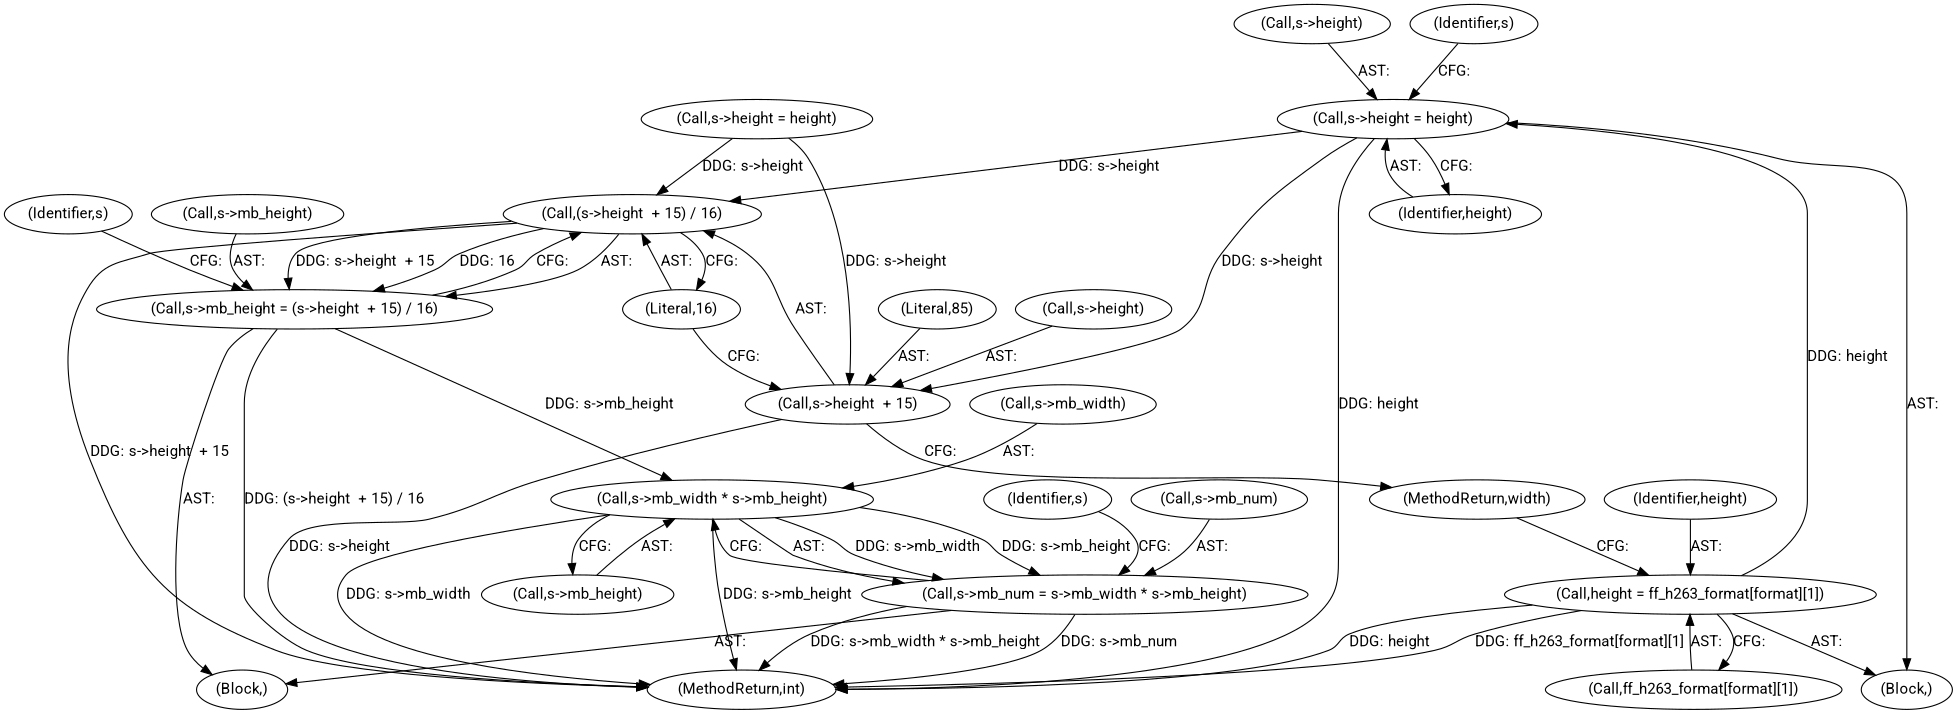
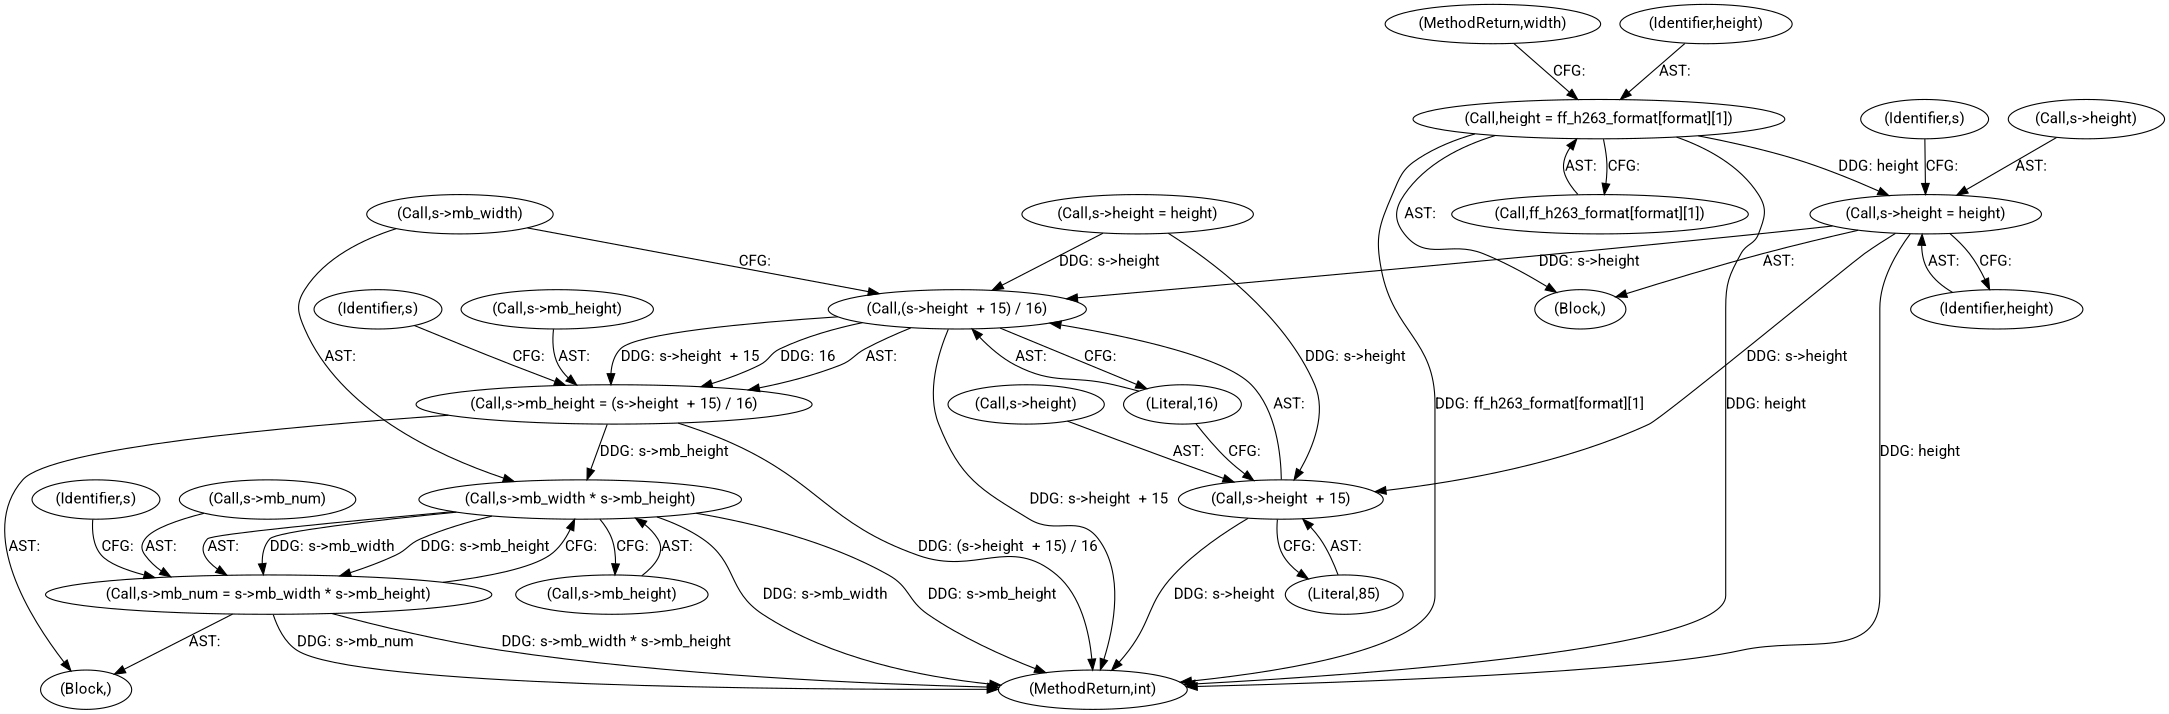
  digraph {
    fontname=Roboto
    node [fontname=Roboto]
    edge [fontname=Roboto]
    n1 [label="(Call,s->height = height)"]
    n2 [label="(Call,(s->height  + 15) / 16)"]
    n3 [label="(Call,s->height  + 15)"]
    n4 [label="(Block,)"]
    n5 [label="(MethodReturn,int)"]
    n6 [label="(Identifier,height)"]
    n7 [label="(Call,s->mb_height = (s->height  + 15) / 16)"]
    n8 [label="(Literal,16)"]
    n9 [label="(Literal,85)"]
    n10 [label="(Call,height = ff_h263_format[format][1])"]
    n11 [label="(Call,ff_h263_format[format][1])"]
    n12 [label="(Call,s->mb_width * s->mb_height)"]
    n13 [label="(Block,)"]
    n14 [label="(Call,s->mb_num = s->mb_width * s->mb_height)"]
    n15 [label="(Call,s->mb_height)"]
    n16 [label="(Identifier,s)"]
    n17 [label="(Call,s->mb_width)"]
    n18 [label="(Call,s->height = height)"]
    n19 [label="(Call,s->mb_num)"]
    n20 [label="(Identifier,s)"]
    n21 [label="(Call,s->height)"]
    n22 [label="(Call,s->mb_height)"]
    n23 [label="(Call,s->height)"]
    n24 [label="(MethodReturn,width)"]
    n25 [label="(Identifier,height)"]
    n26 [label="(Identifier,s)"]
    n1 -> n2 [label="DDG: s->height"]
    n1 -> n3 [label="DDG: s->height"]
    n1 -> n4 [label="AST: "]
    n1 -> n5 [label="DDG: height"]
    n1 -> n6 [label="CFG: "]
    n2 -> n5 [label="DDG: s->height  + 15"]
    n2 -> n7 [label="AST: "]
    n2 -> n7 [label="DDG: s->height  + 15"]
    n2 -> n7 [label="DDG: 16"]
    n2 -> n8 [label="CFG: "]
    n3 -> n2 [label="AST: "]
    n3 -> n5 [label="DDG: s->height"]
-   n3 -> n24 [label="CFG: "]
+   n3 -> n9 [label="CFG: "]
    n6 -> n1 [label="AST: "]
-   n7 -> n2 [label="CFG: "]
+   n17 -> n2 [label="CFG: "]
    n7 -> n5 [label="DDG: (s->height  + 15) / 16"]
    n7 -> n12 [label="DDG: s->mb_height"]
    n7 -> n13 [label="AST: "]
    n8 -> n2 [label="AST: "]
    n8 -> n3 [label="CFG: "]
    n9 -> n3 [label="AST: "]
    n10 -> n1 [label="DDG: height"]
    n10 -> n4 [label="AST: "]
    n10 -> n5 [label="DDG: ff_h263_format[format][1]"]
    n10 -> n5 [label="DDG: height"]
    n10 -> n11 [label="CFG: "]
    n11 -> n10 [label="AST: "]
    n12 -> n5 [label="DDG: s->mb_width"]
    n12 -> n5 [label="DDG: s->mb_height"]
    n12 -> n14 [label="AST: "]
    n12 -> n14 [label="DDG: s->mb_width"]
    n12 -> n14 [label="DDG: s->mb_height"]
    n12 -> n15 [label="CFG: "]
    n14 -> n5 [label="DDG: s->mb_width * s->mb_height"]
    n14 -> n5 [label="DDG: s->mb_num"]
    n14 -> n12 [label="CFG: "]
    n14 -> n13 [label="AST: "]
    n15 -> n12 [label="AST: "]
    n16 -> n14 [label="CFG: "]
    n17 -> n12 [label="AST: "]
    n18 -> n2 [label="DDG: s->height"]
    n18 -> n3 [label="DDG: s->height"]
    n19 -> n14 [label="AST: "]
    n20 -> n7 [label="CFG: "]
    n21 -> n3 [label="AST: "]
    n22 -> n7 [label="AST: "]
    n23 -> n1 [label="AST: "]
    n24 -> n10 [label="CFG: "]
    n25 -> n10 [label="AST: "]
    n26 -> n1 [label="CFG: "]
  }
